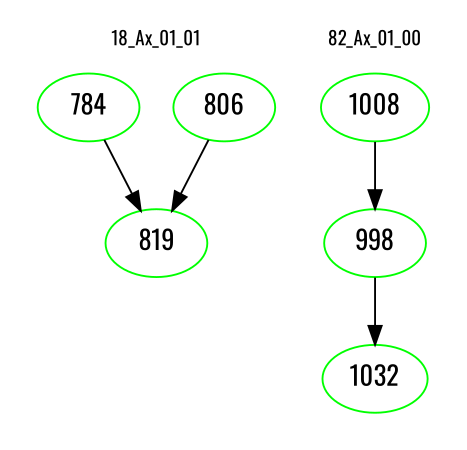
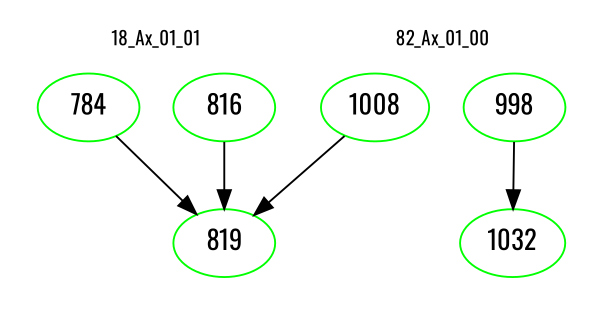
  digraph {
    fontname=Oswald
    node [color=green fontname=Oswald]
    edge [color=black fontname=Oswald]
-   n1 [label=806]
+   n1 [label=816]
    n2 [label=784]
    n3 [label=819]
    n4 [label=1008]
    n5 [label=998]
    n6 [label=1032]
    subgraph cluster_1 {
      color=white
      fontsize=10
      label="18_Ax_01_01"
      n1
      n2
      n3
    }
    subgraph cluster_2 {
      color=white
      fontsize=10
      label="82_Ax_01_00"
      n4
      n5
      n6
    }
    n1 -> n3
    n2 -> n3
-   n4 -> n5
+   n4 -> n3
    n5 -> n6
  }
